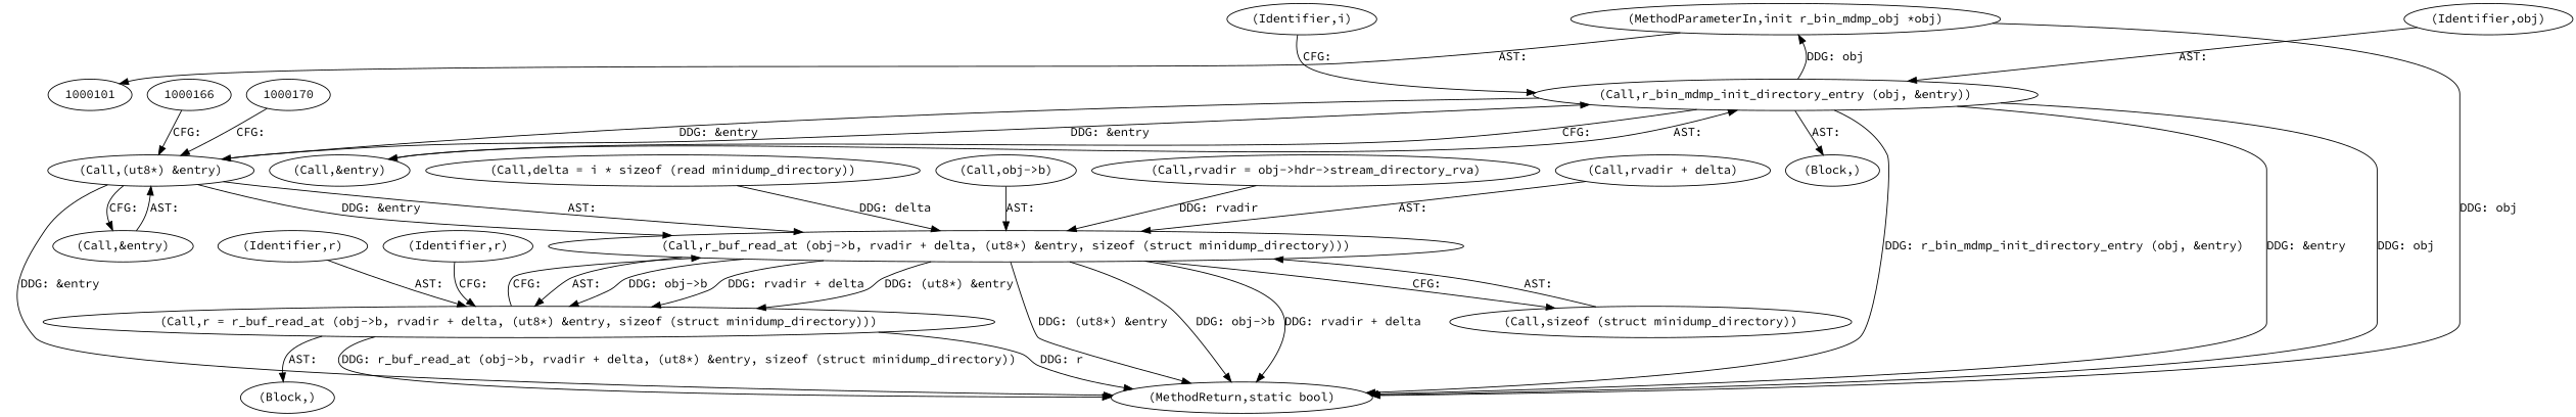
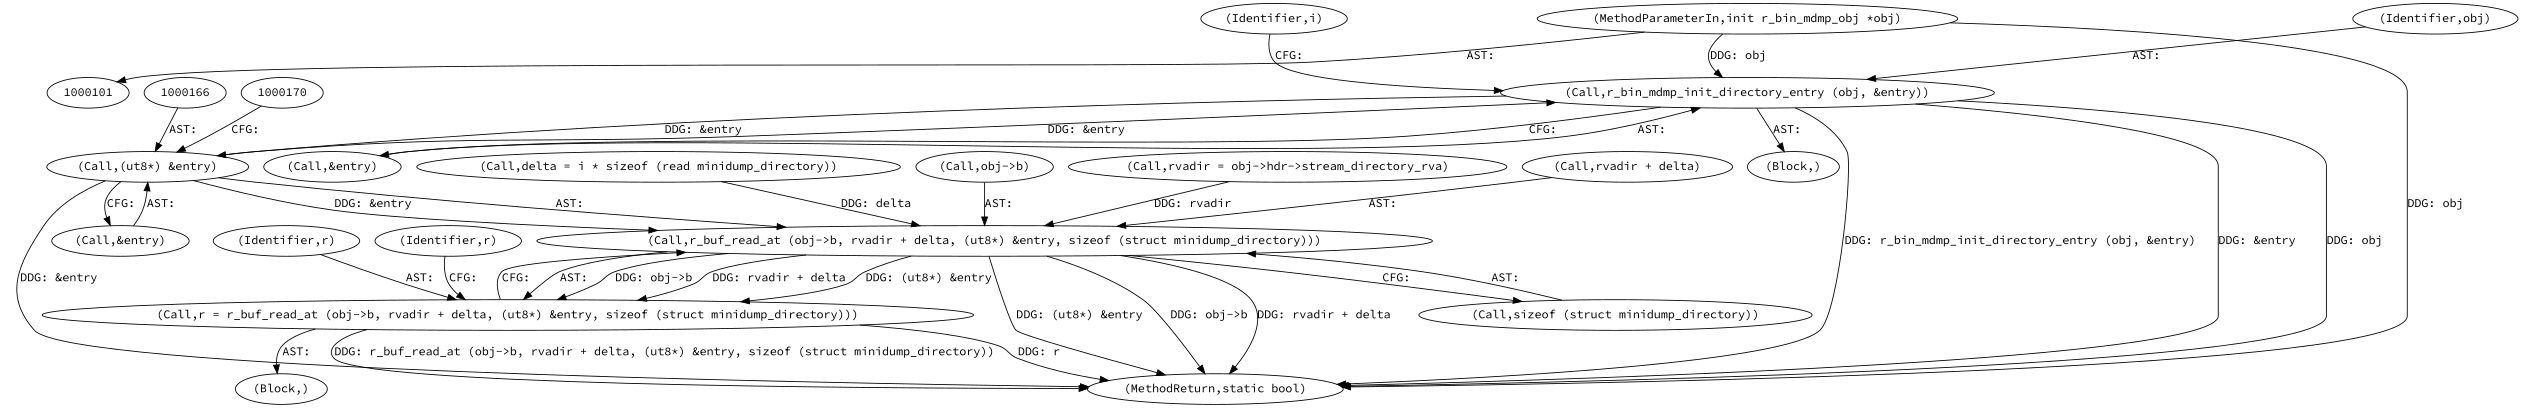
  digraph {
    fontname="Source Code Pro"
    node [fontname="Source Code Pro"]
    edge [fontname="Source Code Pro"]
    n1 [label="(MethodParameterIn,init r_bin_mdmp_obj *obj)"]
    n2 [label="(Call,r_bin_mdmp_init_directory_entry (obj, &entry))"]
    n3 [label="(MethodReturn,static bool)"]
    1000101
    n5 [label="(Call,(ut8*) &entry)"]
    n6 [label="(Call,&entry)"]
    n7 [label="(Block,)"]
    n8 [label="(Call,r_buf_read_at (obj->b, rvadir + delta, (ut8*) &entry, sizeof (struct minidump_directory)))"]
    n9 [label="(Call,&entry)"]
    n10 [label="(Call,r = r_buf_read_at (obj->b, rvadir + delta, (ut8*) &entry, sizeof (struct minidump_directory)))"]
    n11 [label="(Call,sizeof (struct minidump_directory))"]
    n12 [label="(Block,)"]
    n13 [label="(Identifier,r)"]
    n14 [label="(Identifier,r)"]
    n15 [label="(Identifier,i)"]
    n16 [label="(Call,rvadir + delta)"]
    n17 [label="(Identifier,obj)"]
    n18 [label="(Call,delta = i * sizeof (read minidump_directory))"]
    n19 [label="(Call,obj->b)"]
    n20 [label="(Call,rvadir = obj->hdr->stream_directory_rva)"]
    1000166
    1000170
-   n2 -> n1 [label="DDG: obj"]
+   n1 -> n2 [label="DDG: obj"]
    n1 -> n3 [label="DDG: obj"]
    n1 -> 1000101 [label="AST: "]
    n2 -> n3 [label="DDG: &entry"]
    n2 -> n3 [label="DDG: r_bin_mdmp_init_directory_entry (obj, &entry)"]
    n2 -> n3 [label="DDG: obj"]
    n2 -> n5 [label="DDG: &entry"]
    n2 -> n6 [label="CFG: "]
    n2 -> n7 [label="AST: "]
    n5 -> n2 [label="DDG: &entry"]
    n5 -> n3 [label="DDG: &entry"]
    n5 -> n8 [label="AST: "]
    n5 -> n8 [label="DDG: &entry"]
    n5 -> n9 [label="CFG: "]
    n6 -> n2 [label="AST: "]
    n8 -> n3 [label="DDG: (ut8*) &entry"]
    n8 -> n3 [label="DDG: obj->b"]
    n8 -> n3 [label="DDG: rvadir + delta"]
    n8 -> n10 [label="AST: "]
    n8 -> n10 [label="DDG: obj->b"]
    n8 -> n10 [label="DDG: rvadir + delta"]
    n8 -> n10 [label="DDG: (ut8*) &entry"]
    n8 -> n11 [label="CFG: "]
    n9 -> n5 [label="AST: "]
    n10 -> n3 [label="DDG: r"]
    n10 -> n3 [label="DDG: r_buf_read_at (obj->b, rvadir + delta, (ut8*) &entry, sizeof (struct minidump_directory))"]
    n10 -> n8 [label="CFG: "]
    n10 -> n12 [label="AST: "]
    n11 -> n8 [label="AST: "]
    n13 -> n10 [label="AST: "]
    n14 -> n10 [label="CFG: "]
    n15 -> n2 [label="CFG: "]
    n16 -> n8 [label="AST: "]
    n17 -> n2 [label="AST: "]
    n18 -> n8 [label="DDG: delta"]
    n19 -> n8 [label="AST: "]
    n20 -> n8 [label="DDG: rvadir"]
-   1000166 -> n5 [label="CFG: "]
+   1000166 -> n5 [label="AST: "]
    1000170 -> n5 [label="CFG: "]
  }
